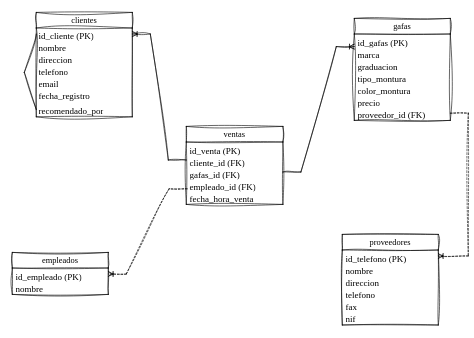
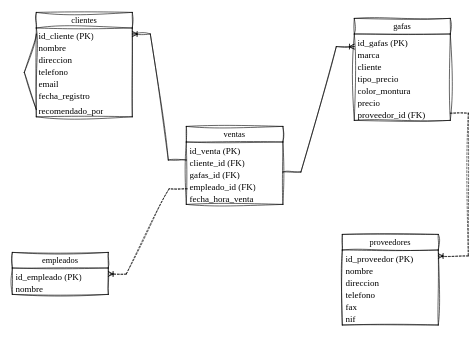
  <mxCell id="0" />
  <mxCell id="1" parent="0" />
  <mxCell id="2" value="clientes" style="swimlane;fontStyle=0;childLayout=stackLayout;horizontal=1;startSize=26;horizontalStack=0;resizeParent=1;resizeParentMax=0;resizeLast=0;collapsible=1;marginBottom=0;align=center;fontSize=14;sketch=1;hachureGap=4;jiggle=2;curveFitting=1;fontFamily=Architects Daughter;fontSource=https%3A%2F%2Ffonts.googleapis.com%2Fcss%3Ffamily%3DArchitects%2BDaughter;" parent="1" vertex="1"><mxGeometry x="60" y="20" width="160" height="174" as="geometry"><mxRectangle x="20" y="10" width="90" height="30" as="alternateBounds" /></mxGeometry></mxCell>
  <mxCell id="3" value="id_cliente (PK)" style="text;strokeColor=none;fillColor=none;spacingLeft=4;spacingRight=4;overflow=hidden;rotatable=0;points=[[0,0.5],[1,0.5]];portConstraint=eastwest;fontSize=15;whiteSpace=wrap;html=1;fontFamily=Architects Daughter;spacing=0;" parent="2" vertex="1"><mxGeometry y="26" width="160" height="20" as="geometry" /></mxCell>
  <mxCell id="4" value="nombre" style="text;strokeColor=none;fillColor=none;spacingLeft=4;spacingRight=4;overflow=hidden;rotatable=0;points=[[0,0.5],[1,0.5]];portConstraint=eastwest;fontSize=15;whiteSpace=wrap;html=1;fontFamily=Architects Daughter;spacing=0;" parent="2" vertex="1"><mxGeometry y="46" width="160" height="20" as="geometry" /></mxCell>
  <mxCell id="5" value="direccion" style="text;strokeColor=none;fillColor=none;spacingLeft=4;spacingRight=4;overflow=hidden;rotatable=0;points=[[0,0.5],[1,0.5]];portConstraint=eastwest;fontSize=15;whiteSpace=wrap;html=1;fontFamily=Architects Daughter;spacing=0;" parent="2" vertex="1"><mxGeometry y="66" width="160" height="20" as="geometry" /></mxCell>
  <mxCell id="6" value="telefono" style="text;strokeColor=none;fillColor=none;spacingLeft=4;spacingRight=4;overflow=hidden;rotatable=0;points=[[0,0.5],[1,0.5]];portConstraint=eastwest;fontSize=15;whiteSpace=wrap;html=1;fontFamily=Architects Daughter;spacing=0;" vertex="1" parent="2"><mxGeometry y="86" width="160" height="20" as="geometry" /></mxCell>
  <mxCell id="7" value="email" style="text;strokeColor=none;fillColor=none;spacingLeft=4;spacingRight=4;overflow=hidden;rotatable=0;points=[[0,0.5],[1,0.5]];portConstraint=eastwest;fontSize=15;whiteSpace=wrap;html=1;fontFamily=Architects Daughter;spacing=0;" vertex="1" parent="2"><mxGeometry y="106" width="160" height="20" as="geometry" /></mxCell>
  <mxCell id="8" value="fecha_registro" style="text;strokeColor=none;fillColor=none;spacingLeft=4;spacingRight=4;overflow=hidden;rotatable=0;points=[[0,0.5],[1,0.5]];portConstraint=eastwest;fontSize=15;whiteSpace=wrap;html=1;fontFamily=Architects Daughter;spacing=0;" vertex="1" parent="2"><mxGeometry y="126" width="160" height="24" as="geometry" /></mxCell>
  <mxCell id="9" value="recomendado_por" style="text;strokeColor=none;fillColor=none;spacingLeft=4;spacingRight=4;overflow=hidden;rotatable=0;points=[[0,0.5],[1,0.5]];portConstraint=eastwest;fontSize=15;whiteSpace=wrap;html=1;fontFamily=Architects Daughter;spacing=0;" vertex="1" parent="2"><mxGeometry y="150" width="160" height="24" as="geometry" /></mxCell>
  <mxCell id="10" value="" style="endArrow=none;html=1;rounded=0;sketch=1;hachureGap=4;jiggle=2;curveFitting=1;fontFamily=Architects Daughter;fontSource=https%3A%2F%2Ffonts.googleapis.com%2Fcss%3Ffamily%3DArchitects%2BDaughter;fontSize=16;entryX=0;entryY=0.5;entryDx=0;entryDy=0;exitX=0;exitY=0.5;exitDx=0;exitDy=0;" edge="1" parent="2" source="3" target="9"><mxGeometry relative="1" as="geometry"><mxPoint x="-70" y="200" as="sourcePoint" /><mxPoint x="90" y="200" as="targetPoint" /><Array as="points"><mxPoint x="-20" y="100" /></Array></mxGeometry></mxCell>
  <mxCell id="11" value="ventas" style="swimlane;fontStyle=0;childLayout=stackLayout;horizontal=1;startSize=26;horizontalStack=0;resizeParent=1;resizeParentMax=0;resizeLast=0;collapsible=1;marginBottom=0;align=center;fontSize=14;sketch=1;hachureGap=4;jiggle=2;curveFitting=1;fontFamily=Architects Daughter;fontSource=https%3A%2F%2Ffonts.googleapis.com%2Fcss%3Ffamily%3DArchitects%2BDaughter;" vertex="1" parent="1"><mxGeometry x="310" y="210" width="161" height="130" as="geometry" /></mxCell>
  <mxCell id="12" value="id_venta (PK)" style="text;strokeColor=none;fillColor=none;spacingLeft=4;spacingRight=4;overflow=hidden;rotatable=0;points=[[0,0.5],[1,0.5]];portConstraint=eastwest;fontSize=15;whiteSpace=wrap;html=1;fontFamily=Architects Daughter;" vertex="1" parent="11"><mxGeometry y="26" width="161" height="20" as="geometry" /></mxCell>
  <mxCell id="13" value="cliente_id (FK)" style="text;strokeColor=none;fillColor=none;spacingLeft=4;spacingRight=4;overflow=hidden;rotatable=0;points=[[0,0.5],[1,0.5]];portConstraint=eastwest;fontSize=15;whiteSpace=wrap;html=1;fontFamily=Architects Daughter;" vertex="1" parent="11"><mxGeometry y="46" width="161" height="20" as="geometry" /></mxCell>
  <mxCell id="14" value="gafas_id (FK)&lt;br&gt;" style="text;strokeColor=none;fillColor=none;spacingLeft=4;spacingRight=4;overflow=hidden;rotatable=0;points=[[0,0.5],[1,0.5]];portConstraint=eastwest;fontSize=15;whiteSpace=wrap;html=1;fontFamily=Architects Daughter;" vertex="1" parent="11"><mxGeometry y="66" width="161" height="20" as="geometry" /></mxCell>
  <mxCell id="15" value="empleado_id (FK)&lt;br&gt;" style="text;strokeColor=none;fillColor=none;spacingLeft=4;spacingRight=4;overflow=hidden;rotatable=0;points=[[0,0.5],[1,0.5]];portConstraint=eastwest;fontSize=15;whiteSpace=wrap;html=1;fontFamily=Architects Daughter;" vertex="1" parent="11"><mxGeometry y="86" width="161" height="20" as="geometry" /></mxCell>
  <mxCell id="16" value="fecha_hora_venta&lt;br style=&quot;font-size: 15px;&quot;&gt;" style="text;strokeColor=none;fillColor=none;spacingLeft=4;spacingRight=4;overflow=hidden;rotatable=0;points=[[0,0.5],[1,0.5]];portConstraint=eastwest;fontSize=15;whiteSpace=wrap;html=1;fontFamily=Architects Daughter;" vertex="1" parent="11"><mxGeometry y="106" width="161" height="24" as="geometry" /></mxCell>
  <mxCell id="17" value="gafas" style="swimlane;fontStyle=0;childLayout=stackLayout;horizontal=1;startSize=26;horizontalStack=0;resizeParent=1;resizeParentMax=0;resizeLast=0;collapsible=1;marginBottom=0;align=center;fontSize=14;sketch=1;hachureGap=4;jiggle=2;curveFitting=1;fontFamily=Architects Daughter;fontSource=https%3A%2F%2Ffonts.googleapis.com%2Fcss%3Ffamily%3DArchitects%2BDaughter;" vertex="1" parent="1"><mxGeometry x="590" y="30" width="160" height="170" as="geometry" /></mxCell>
  <mxCell id="18" value="id_gafas (PK)" style="text;strokeColor=none;fillColor=none;spacingLeft=4;spacingRight=4;overflow=hidden;rotatable=0;points=[[0,0.5],[1,0.5]];portConstraint=eastwest;fontSize=15;whiteSpace=wrap;html=1;fontFamily=Architects Daughter;" vertex="1" parent="17"><mxGeometry y="26" width="160" height="20" as="geometry" /></mxCell>
  <mxCell id="19" value="marca" style="text;strokeColor=none;fillColor=none;spacingLeft=4;spacingRight=4;overflow=hidden;rotatable=0;points=[[0,0.5],[1,0.5]];portConstraint=eastwest;fontSize=15;whiteSpace=wrap;html=1;fontFamily=Architects Daughter;" vertex="1" parent="17"><mxGeometry y="46" width="160" height="20" as="geometry" /></mxCell>
- <mxCell id="20" value="graduacion" style="text;strokeColor=none;fillColor=none;spacingLeft=4;spacingRight=4;overflow=hidden;rotatable=0;points=[[0,0.5],[1,0.5]];portConstraint=eastwest;fontSize=15;whiteSpace=wrap;html=1;fontFamily=Architects Daughter;" vertex="1" parent="17"><mxGeometry y="66" width="160" height="20" as="geometry" /></mxCell>
- <mxCell id="21" value="tipo_montura&lt;br style=&quot;font-size: 15px;&quot;&gt;" style="text;strokeColor=none;fillColor=none;spacingLeft=4;spacingRight=4;overflow=hidden;rotatable=0;points=[[0,0.5],[1,0.5]];portConstraint=eastwest;fontSize=15;whiteSpace=wrap;html=1;fontFamily=Architects Daughter;" vertex="1" parent="17"><mxGeometry y="86" width="160" height="20" as="geometry" /></mxCell>
+ <mxCell id="20" value="cliente" style="text;strokeColor=none;fillColor=none;spacingLeft=4;spacingRight=4;overflow=hidden;rotatable=0;points=[[0,0.5],[1,0.5]];portConstraint=eastwest;fontSize=15;whiteSpace=wrap;html=1;fontFamily=Architects Daughter;" vertex="1" parent="17"><mxGeometry y="66" width="160" height="20" as="geometry" /></mxCell>
+ <mxCell id="21" value="tipo_precio&lt;br style=&quot;font-size: 15px;&quot;&gt;" style="text;strokeColor=none;fillColor=none;spacingLeft=4;spacingRight=4;overflow=hidden;rotatable=0;points=[[0,0.5],[1,0.5]];portConstraint=eastwest;fontSize=15;whiteSpace=wrap;html=1;fontFamily=Architects Daughter;" vertex="1" parent="17"><mxGeometry y="86" width="160" height="20" as="geometry" /></mxCell>
  <mxCell id="22" value="color_montura" style="text;strokeColor=none;fillColor=none;spacingLeft=4;spacingRight=4;overflow=hidden;rotatable=0;points=[[0,0.5],[1,0.5]];portConstraint=eastwest;fontSize=15;whiteSpace=wrap;html=1;fontFamily=Architects Daughter;" vertex="1" parent="17"><mxGeometry y="106" width="160" height="20" as="geometry" /></mxCell>
  <mxCell id="23" value="precio" style="text;strokeColor=none;fillColor=none;spacingLeft=4;spacingRight=4;overflow=hidden;rotatable=0;points=[[0,0.5],[1,0.5]];portConstraint=eastwest;fontSize=15;whiteSpace=wrap;html=1;fontFamily=Architects Daughter;" vertex="1" parent="17"><mxGeometry y="126" width="160" height="20" as="geometry" /></mxCell>
  <mxCell id="24" value="proveedor_id (FK)&lt;br style=&quot;font-size: 15px;&quot;&gt;" style="text;strokeColor=none;fillColor=none;spacingLeft=4;spacingRight=4;overflow=hidden;rotatable=0;points=[[0,0.5],[1,0.5]];portConstraint=eastwest;fontSize=15;whiteSpace=wrap;html=1;fontFamily=Architects Daughter;" vertex="1" parent="17"><mxGeometry y="146" width="160" height="24" as="geometry" /></mxCell>
  <mxCell id="25" value="empleados" style="swimlane;fontStyle=0;childLayout=stackLayout;horizontal=1;startSize=26;horizontalStack=0;resizeParent=1;resizeParentMax=0;resizeLast=0;collapsible=1;marginBottom=0;align=center;fontSize=14;sketch=1;hachureGap=4;jiggle=2;curveFitting=1;fontFamily=Architects Daughter;fontSource=https%3A%2F%2Ffonts.googleapis.com%2Fcss%3Ffamily%3DArchitects%2BDaughter;" vertex="1" parent="1"><mxGeometry x="20" y="420" width="160" height="70" as="geometry" /></mxCell>
  <mxCell id="26" value="id_empleado (PK)" style="text;strokeColor=none;fillColor=none;spacingLeft=4;spacingRight=4;overflow=hidden;rotatable=0;points=[[0,0.5],[1,0.5]];portConstraint=eastwest;fontSize=15;whiteSpace=wrap;html=1;fontFamily=Architects Daughter;" vertex="1" parent="25"><mxGeometry y="26" width="160" height="20" as="geometry" /></mxCell>
  <mxCell id="27" value="nombre" style="text;strokeColor=none;fillColor=none;spacingLeft=4;spacingRight=4;overflow=hidden;rotatable=0;points=[[0,0.5],[1,0.5]];portConstraint=eastwest;fontSize=15;whiteSpace=wrap;html=1;fontFamily=Architects Daughter;" vertex="1" parent="25"><mxGeometry y="46" width="160" height="24" as="geometry" /></mxCell>
  <mxCell id="28" value="proveedores" style="swimlane;fontStyle=0;childLayout=stackLayout;horizontal=1;startSize=26;horizontalStack=0;resizeParent=1;resizeParentMax=0;resizeLast=0;collapsible=1;marginBottom=0;align=center;fontSize=14;sketch=1;hachureGap=4;jiggle=2;curveFitting=1;fontFamily=Architects Daughter;fontSource=https%3A%2F%2Ffonts.googleapis.com%2Fcss%3Ffamily%3DArchitects%2BDaughter;" vertex="1" parent="1"><mxGeometry x="570" y="390" width="160" height="151" as="geometry" /></mxCell>
- <mxCell id="29" value="id_telefono (PK)&lt;br style=&quot;font-size: 15px;&quot;&gt;" style="text;strokeColor=none;fillColor=none;spacingLeft=4;spacingRight=4;overflow=hidden;rotatable=0;points=[[0,0.5],[1,0.5]];portConstraint=eastwest;fontSize=15;whiteSpace=wrap;html=1;fontFamily=Architects Daughter;" vertex="1" parent="28"><mxGeometry y="26" width="160" height="20" as="geometry" /></mxCell>
+ <mxCell id="29" value="id_proveedor (PK)&lt;br style=&quot;font-size: 15px;&quot;&gt;" style="text;strokeColor=none;fillColor=none;spacingLeft=4;spacingRight=4;overflow=hidden;rotatable=0;points=[[0,0.5],[1,0.5]];portConstraint=eastwest;fontSize=15;whiteSpace=wrap;html=1;fontFamily=Architects Daughter;" vertex="1" parent="28"><mxGeometry y="26" width="160" height="20" as="geometry" /></mxCell>
  <mxCell id="30" value="nombre" style="text;strokeColor=none;fillColor=none;spacingLeft=4;spacingRight=4;overflow=hidden;rotatable=0;points=[[0,0.5],[1,0.5]];portConstraint=eastwest;fontSize=15;whiteSpace=wrap;html=1;fontFamily=Architects Daughter;" vertex="1" parent="28"><mxGeometry y="46" width="160" height="20" as="geometry" /></mxCell>
  <mxCell id="31" value="direccion" style="text;strokeColor=none;fillColor=none;spacingLeft=4;spacingRight=4;overflow=hidden;rotatable=0;points=[[0,0.5],[1,0.5]];portConstraint=eastwest;fontSize=15;whiteSpace=wrap;html=1;fontFamily=Architects Daughter;" vertex="1" parent="28"><mxGeometry y="66" width="160" height="20" as="geometry" /></mxCell>
  <mxCell id="32" value="telefono" style="text;strokeColor=none;fillColor=none;spacingLeft=4;spacingRight=4;overflow=hidden;rotatable=0;points=[[0,0.5],[1,0.5]];portConstraint=eastwest;fontSize=15;whiteSpace=wrap;html=1;fontFamily=Architects Daughter;" vertex="1" parent="28"><mxGeometry y="86" width="160" height="20" as="geometry" /></mxCell>
  <mxCell id="33" value="fax" style="text;strokeColor=none;fillColor=none;spacingLeft=4;spacingRight=4;overflow=hidden;rotatable=0;points=[[0,0.5],[1,0.5]];portConstraint=eastwest;fontSize=15;whiteSpace=wrap;html=1;fontFamily=Architects Daughter;" vertex="1" parent="28"><mxGeometry y="106" width="160" height="20" as="geometry" /></mxCell>
  <mxCell id="34" value="nif" style="text;strokeColor=none;fillColor=none;spacingLeft=4;spacingRight=4;overflow=hidden;rotatable=0;points=[[0,0.5],[1,0.5]];portConstraint=eastwest;fontSize=15;whiteSpace=wrap;html=1;fontFamily=Architects Daughter;" vertex="1" parent="28"><mxGeometry y="126" width="160" height="25" as="geometry" /></mxCell>
  <mxCell id="35" value="" style="edgeStyle=entityRelationEdgeStyle;fontSize=12;html=1;endArrow=ERoneToMany;rounded=0;sketch=1;hachureGap=4;jiggle=2;curveFitting=1;fontFamily=Architects Daughter;fontSource=https%3A%2F%2Ffonts.googleapis.com%2Fcss%3Ffamily%3DArchitects%2BDaughter;dashed=1;" edge="1" parent="1" source="24" target="29"><mxGeometry width="100" height="100" relative="1" as="geometry"><mxPoint x="500" y="622" as="sourcePoint" /><mxPoint x="360" y="390" as="targetPoint" /><Array as="points"><mxPoint x="480" y="472" /><mxPoint x="410" y="432" /><mxPoint x="570" y="430" /></Array></mxGeometry></mxCell>
  <mxCell id="36" value="" style="edgeStyle=entityRelationEdgeStyle;fontSize=12;html=1;endArrow=ERoneToMany;rounded=0;sketch=1;hachureGap=4;jiggle=2;curveFitting=1;fontFamily=Architects Daughter;fontSource=https%3A%2F%2Ffonts.googleapis.com%2Fcss%3Ffamily%3DArchitects%2BDaughter;exitX=0.009;exitY=0.9;exitDx=0;exitDy=0;exitPerimeter=0;entryX=1;entryY=0.5;entryDx=0;entryDy=0;dashed=1;" edge="1" parent="1" source="15" target="26"><mxGeometry width="100" height="100" relative="1" as="geometry"><mxPoint x="180" y="460" as="sourcePoint" /><mxPoint x="140" y="330" as="targetPoint" /></mxGeometry></mxCell>
  <mxCell id="37" value="" style="edgeStyle=entityRelationEdgeStyle;fontSize=12;html=1;endArrow=ERoneToMany;rounded=0;sketch=1;hachureGap=4;jiggle=2;curveFitting=1;fontFamily=Architects Daughter;fontSource=https%3A%2F%2Ffonts.googleapis.com%2Fcss%3Ffamily%3DArchitects%2BDaughter;entryX=1;entryY=0.5;entryDx=0;entryDy=0;exitX=0;exitY=0.5;exitDx=0;exitDy=0;" edge="1" parent="1" source="13" target="3"><mxGeometry width="100" height="100" relative="1" as="geometry"><mxPoint x="190" y="280" as="sourcePoint" /><mxPoint x="300" y="270" as="targetPoint" /><Array as="points"><mxPoint x="120" y="240" /></Array></mxGeometry></mxCell>
  <mxCell id="38" value="" style="edgeStyle=entityRelationEdgeStyle;fontSize=12;html=1;endArrow=ERoneToMany;rounded=0;sketch=1;hachureGap=4;jiggle=2;curveFitting=1;fontFamily=Architects Daughter;fontSource=https%3A%2F%2Ffonts.googleapis.com%2Fcss%3Ffamily%3DArchitects%2BDaughter;" edge="1" parent="1" source="14"><mxGeometry width="100" height="100" relative="1" as="geometry"><mxPoint x="490" y="177" as="sourcePoint" /><mxPoint x="590" y="77" as="targetPoint" /></mxGeometry></mxCell>
